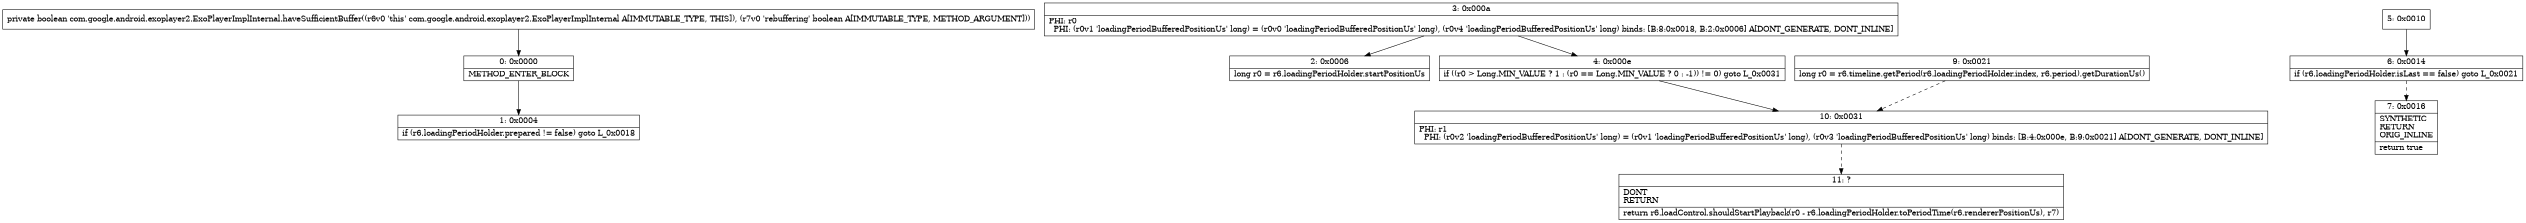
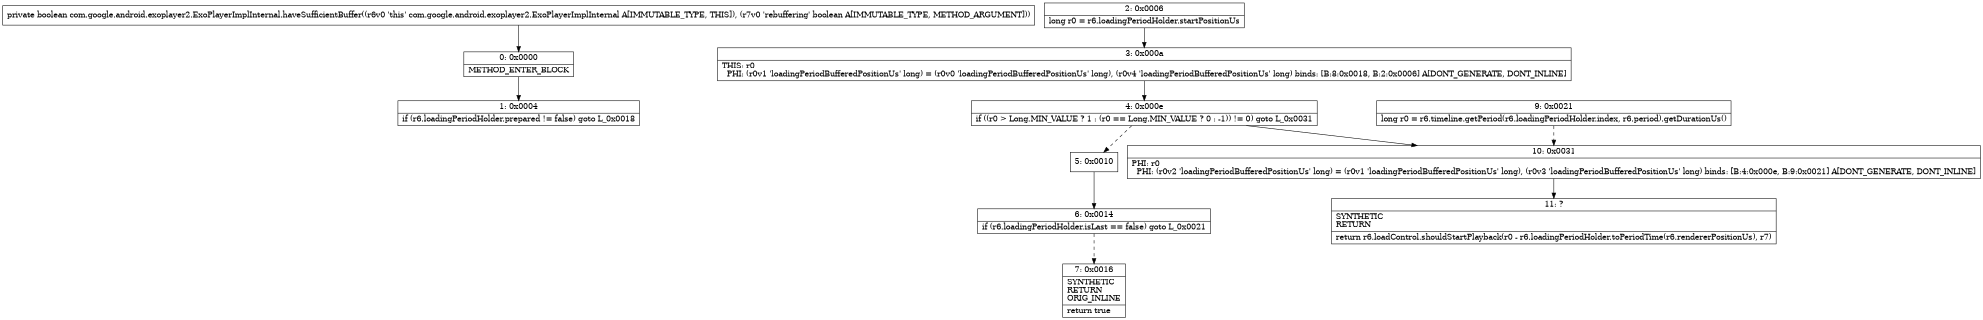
  digraph {
    node [shape=record]
    n1 [label="{0\:\ 0x0000|METHOD_ENTER_BLOCK\l}"]
    n2 [label="{1\:\ 0x0004|if (r6.loadingPeriodHolder.prepared != false) goto L_0x0018\l}"]
    n3 [label="{2\:\ 0x0006|long r0 = r6.loadingPeriodHolder.startPositionUs\l}"]
-   n4 [label="{3\:\ 0x000a|PHI: r0 \l  PHI: (r0v1 'loadingPeriodBufferedPositionUs' long) = (r0v0 'loadingPeriodBufferedPositionUs' long), (r0v4 'loadingPeriodBufferedPositionUs' long) binds: [B:8:0x0018, B:2:0x0006] A[DONT_GENERATE, DONT_INLINE]\l}"]
+   n4 [label="{3\:\ 0x000a|THIS: r0 \l  PHI: (r0v1 'loadingPeriodBufferedPositionUs' long) = (r0v0 'loadingPeriodBufferedPositionUs' long), (r0v4 'loadingPeriodBufferedPositionUs' long) binds: [B:8:0x0018, B:2:0x0006] A[DONT_GENERATE, DONT_INLINE]\l}"]
    n5 [label="{4\:\ 0x000e|if ((r0 \> Long.MIN_VALUE ? 1 : (r0 == Long.MIN_VALUE ? 0 : \-1)) != 0) goto L_0x0031\l}"]
    n6 [label="{5\:\ 0x0010}"]
-   n7 [label="{10\:\ 0x0031|PHI: r1 \l  PHI: (r0v2 'loadingPeriodBufferedPositionUs' long) = (r0v1 'loadingPeriodBufferedPositionUs' long), (r0v3 'loadingPeriodBufferedPositionUs' long) binds: [B:4:0x000e, B:9:0x0021] A[DONT_GENERATE, DONT_INLINE]\l}"]
+   n7 [label="{10\:\ 0x0031|PHI: r0 \l  PHI: (r0v2 'loadingPeriodBufferedPositionUs' long) = (r0v1 'loadingPeriodBufferedPositionUs' long), (r0v3 'loadingPeriodBufferedPositionUs' long) binds: [B:4:0x000e, B:9:0x0021] A[DONT_GENERATE, DONT_INLINE]\l}"]
    n8 [label="{6\:\ 0x0014|if (r6.loadingPeriodHolder.isLast == false) goto L_0x0021\l}"]
-   n9 [label="{11\:\ ?|DONT\lRETURN\l|return r6.loadControl.shouldStartPlayback(r0 \- r6.loadingPeriodHolder.toPeriodTime(r6.rendererPositionUs), r7)\l}"]
+   n9 [label="{11\:\ ?|SYNTHETIC\lRETURN\l|return r6.loadControl.shouldStartPlayback(r0 \- r6.loadingPeriodHolder.toPeriodTime(r6.rendererPositionUs), r7)\l}"]
    n10 [label="{7\:\ 0x0016|SYNTHETIC\lRETURN\lORIG_INLINE\l|return true\l}"]
    n11 [label="{9\:\ 0x0021|long r0 = r6.timeline.getPeriod(r6.loadingPeriodHolder.index, r6.period).getDurationUs()\l}"]
    n12 [label="{private boolean com.google.android.exoplayer2.ExoPlayerImplInternal.haveSufficientBuffer((r6v0 'this' com.google.android.exoplayer2.ExoPlayerImplInternal A[IMMUTABLE_TYPE, THIS]), (r7v0 'rebuffering' boolean A[IMMUTABLE_TYPE, METHOD_ARGUMENT])) }"]
    n1 -> n2
-   n4 -> n3
+   n3 -> n4
    n4 -> n5
+   n5 -> n6 [style=dashed]
    n5 -> n7
    n6 -> n8
-   n7 -> n9 [style=dashed]
+   n7 -> n9
    n8 -> n10 [style=dashed]
    n11 -> n7 [style=dashed]
    n12 -> n1
  }
